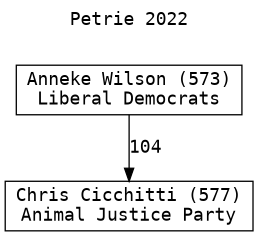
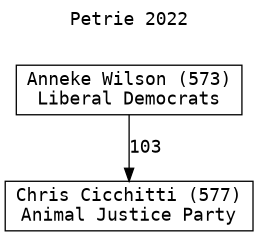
  digraph {
    label="Petrie 2022"
    labelloc=t
    mclimit=10
    fontname="DejaVu Sans Mono"
    node [shape=box fontname="DejaVu Sans Mono"]
    n1 [label="Chris Cicchitti (577)\nAnimal Justice Party"]
    n2 [label="Anneke Wilson (573)\nLiberal Democrats"]
-   n2 -> n1 [label=104 fontname="DejaVu Sans Mono"]
+   n2 -> n1 [label=103 fontname="DejaVu Sans Mono"]
  }
